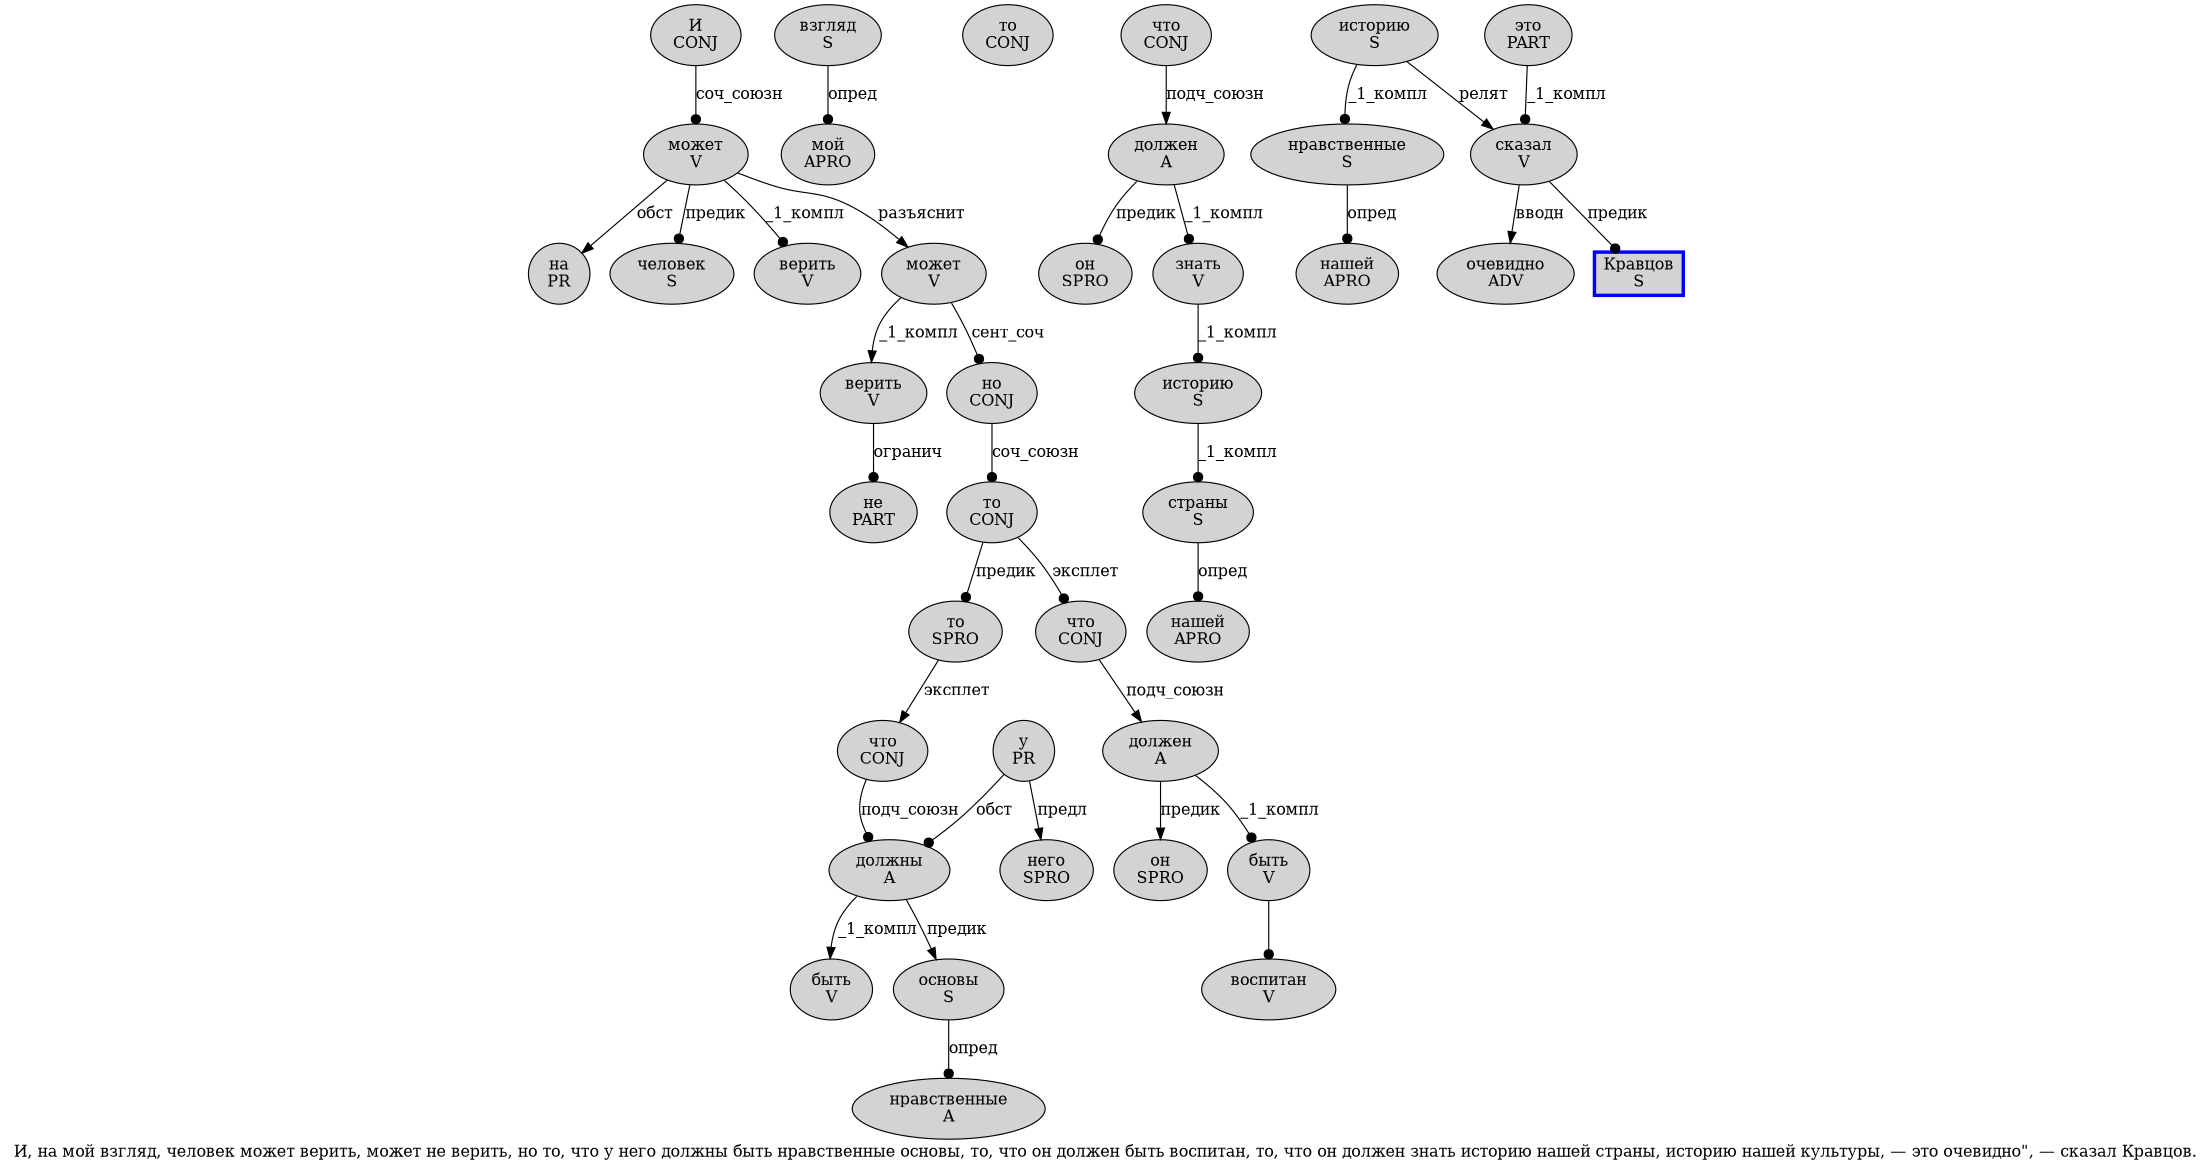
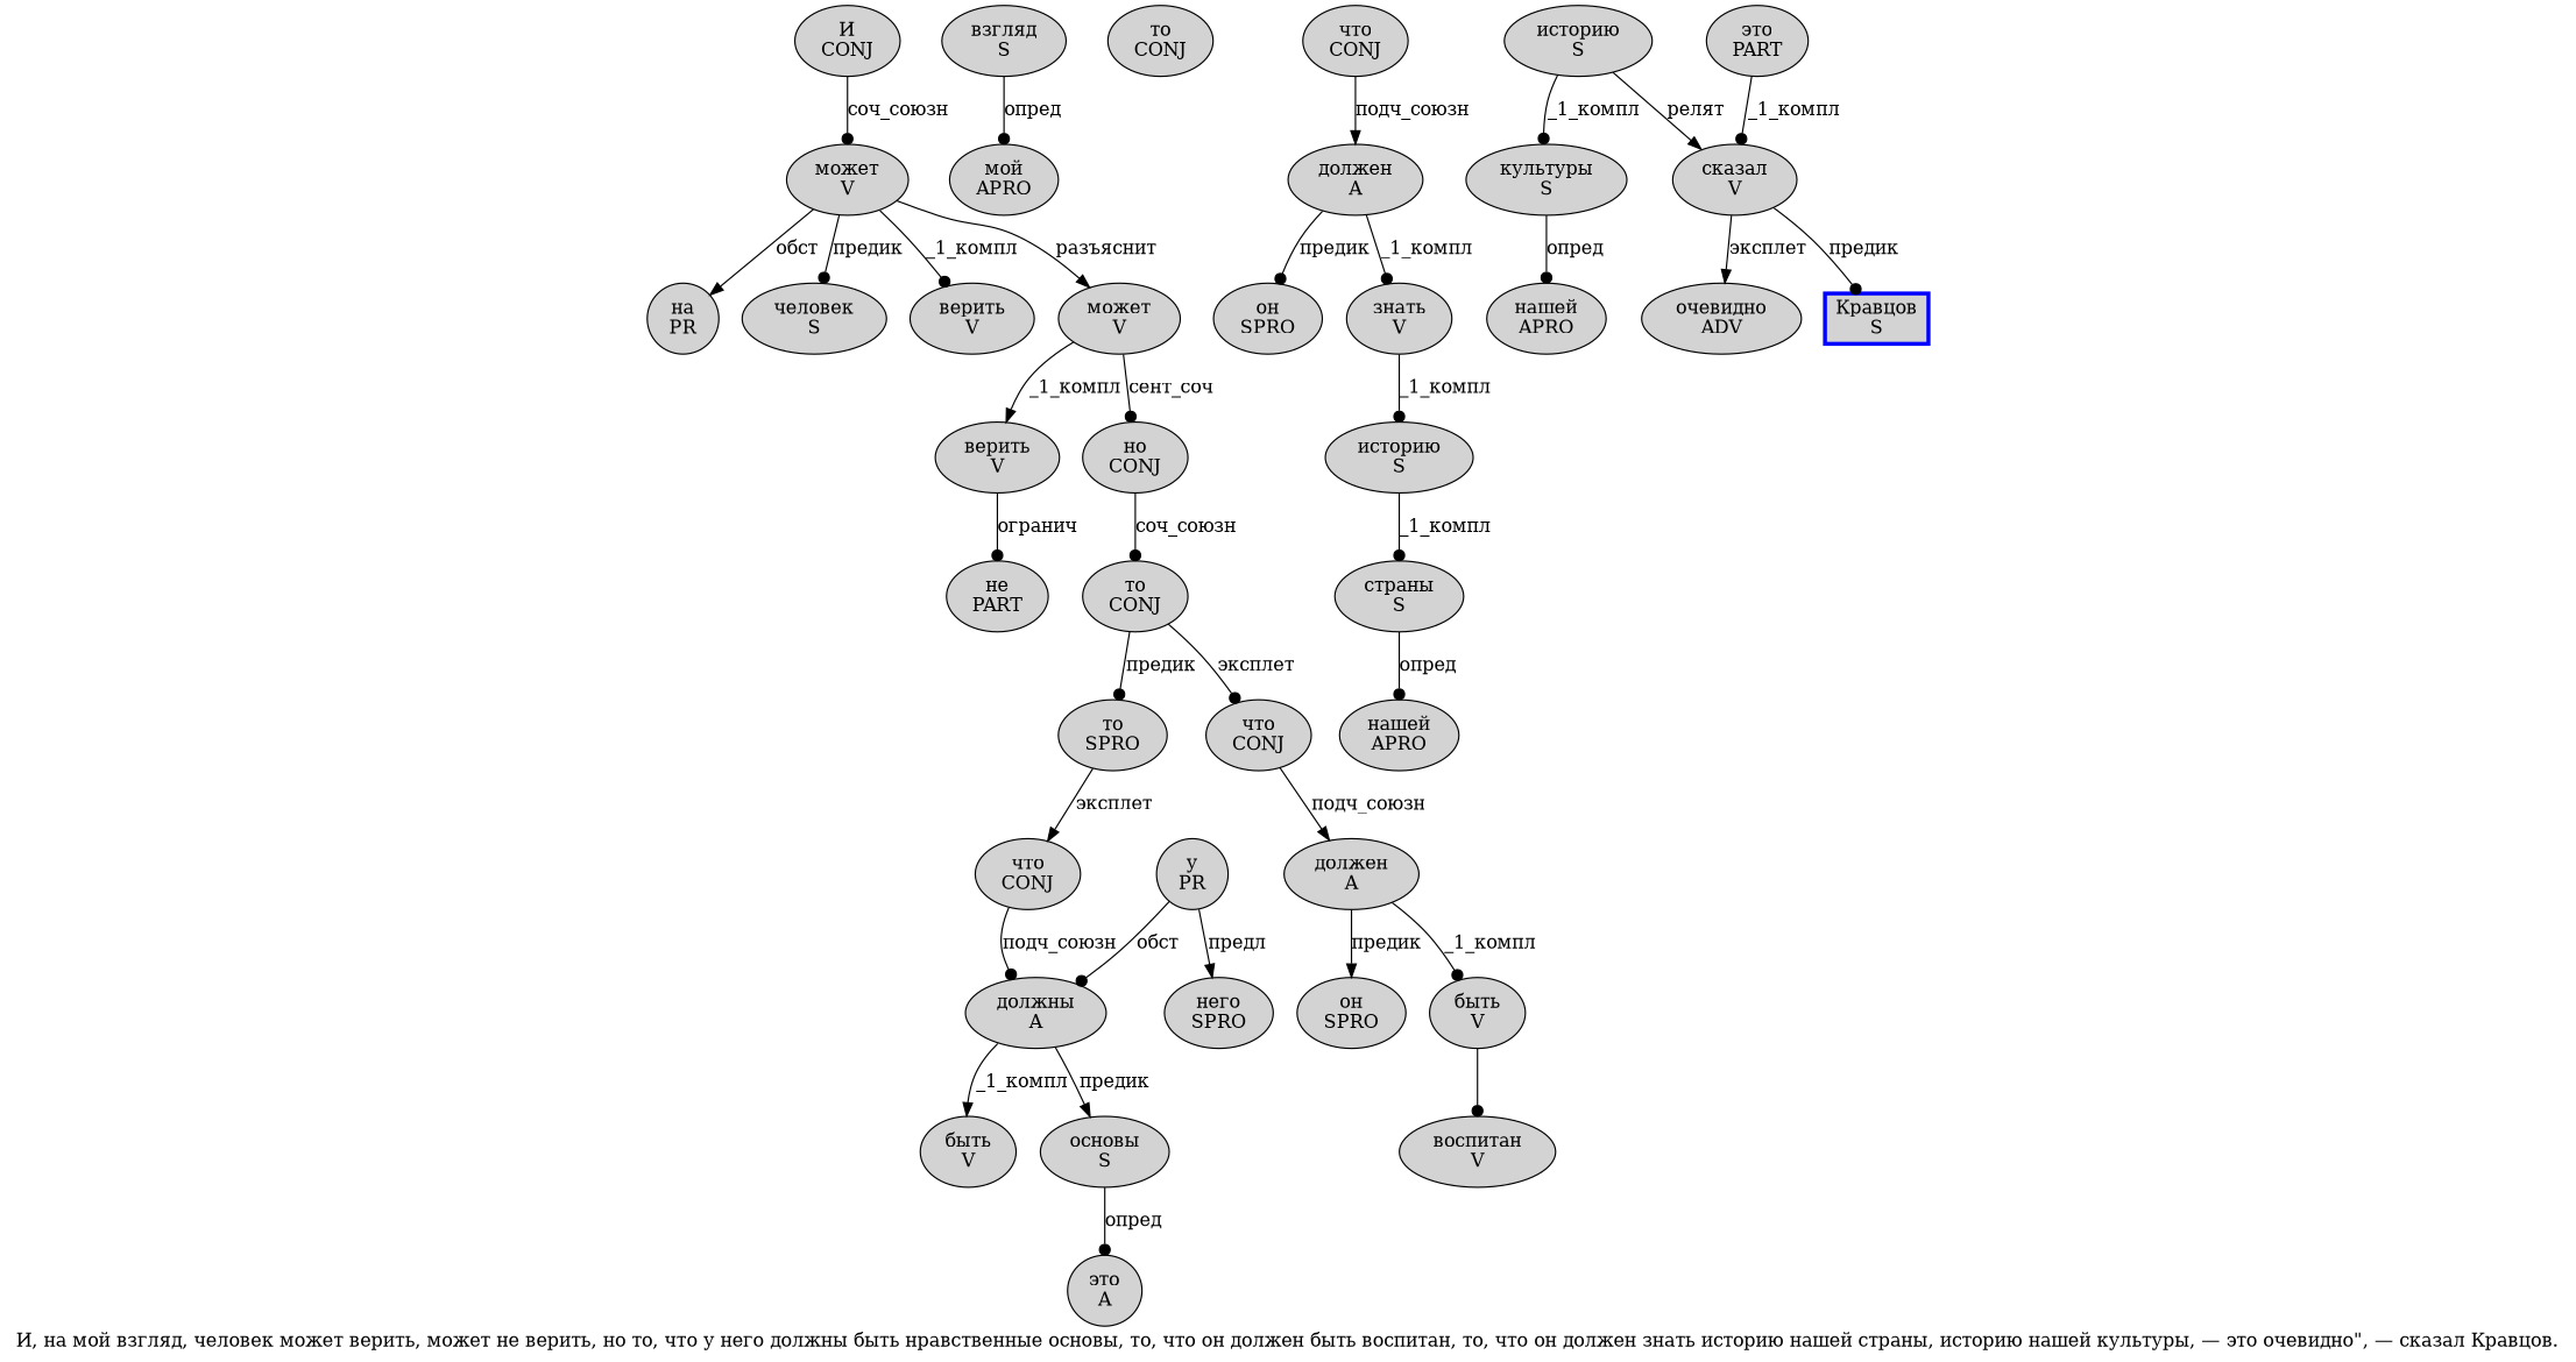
  digraph {
    label="И, на мой взгляд, человек может верить, может не верить, но то, что у него должны быть нравственные основы, то, что он должен быть воспитан, то, что он должен знать историю нашей страны, историю нашей культуры, — это очевидно\", — сказал Кравцов."
    node [fillcolor=lightgray penwidth=1 shape=ellipse style=filled]
    edge [arrowhead=dot]
    n1 [label="И\nCONJ"]
    n2 [label="может\nV"]
    n3 [label="на\nPR"]
    n4 [label="человек\nS"]
    n5 [label="верить\nV"]
    n6 [label="может\nV"]
    n7 [label="взгляд\nS"]
    n8 [label="мой\nAPRO"]
    n9 [label="верить\nV"]
    n10 [label="но\nCONJ"]
    n11 [label="не\nPART"]
    n12 [label="то\nCONJ"]
    n13 [label="то\nSPRO"]
    n14 [label="что\nCONJ"]
    n15 [label="что\nCONJ"]
    n16 [label="должны\nA"]
    n17 [label="быть\nV"]
    n18 [label="основы\nS"]
    n19 [label="у\nPR"]
    n20 [label="него\nSPRO"]
-   n21 [label="нравственные\nA"]
+   n21 [label="это\nA"]
    n22 [label="должен\nA"]
    n23 [label="он\nSPRO"]
    n24 [label="быть\nV"]
    n25 [label="воспитан\nV"]
    n26 [label="то\nCONJ"]
    n27 [label="что\nCONJ"]
    n28 [label="должен\nA"]
    n29 [label="он\nSPRO"]
    n30 [label="знать\nV"]
    n31 [label="историю\nS"]
    n32 [label="страны\nS"]
    n33 [label="нашей\nAPRO"]
    n34 [label="историю\nS"]
-   n35 [label="нравственные\nS"]
+   n35 [label="культуры\nS"]
    n36 [label="сказал\nV"]
    n37 [label="нашей\nAPRO"]
    n38 [label="очевидно\nADV"]
    n39 [color=blue label="Кравцов\nS" penwidth=3 shape=box]
    n40 [label="это\nPART"]
    n1 -> n2 [label="соч_союзн"]
    n2 -> n3 [arrowhead=normal label="обст"]
    n2 -> n4 [label="предик"]
    n2 -> n5 [label="_1_компл"]
    n2 -> n6 [arrowhead=normal label="разъяснит"]
    n6 -> n9 [arrowhead=normal label="_1_компл"]
    n6 -> n10 [label="сент_соч"]
    n7 -> n8 [label="опред"]
    n9 -> n11 [label="огранич"]
    n10 -> n12 [label="соч_союзн"]
    n12 -> n13 [label="предик"]
    n12 -> n14 [label="эксплет"]
    n13 -> n15 [arrowhead=normal label="эксплет"]
    n14 -> n22 [arrowhead=normal label="подч_союзн"]
    n15 -> n16 [label="подч_союзн"]
    n16 -> n17 [arrowhead=normal label="_1_компл"]
    n16 -> n18 [arrowhead=normal label="предик"]
    n18 -> n21 [label="опред"]
    n19 -> n16 [label="обст"]
    n19 -> n20 [arrowhead=normal label="предл"]
    n22 -> n23 [arrowhead=normal label="предик"]
    n22 -> n24 [label="_1_компл"]
    n24 -> n25
    n27 -> n28 [arrowhead=normal label="подч_союзн"]
    n28 -> n29 [label="предик"]
    n28 -> n30 [label="_1_компл"]
    n30 -> n31 [label="_1_компл"]
    n31 -> n32 [label="_1_компл"]
    n32 -> n33 [label="опред"]
    n34 -> n35 [label="_1_компл"]
    n34 -> n36 [arrowhead=normal label="релят"]
    n35 -> n37 [label="опред"]
-   n36 -> n38 [arrowhead=normal label="вводн"]
+   n36 -> n38 [arrowhead=normal label="эксплет"]
    n36 -> n39 [label="предик"]
    n40 -> n36 [label="_1_компл"]
  }
